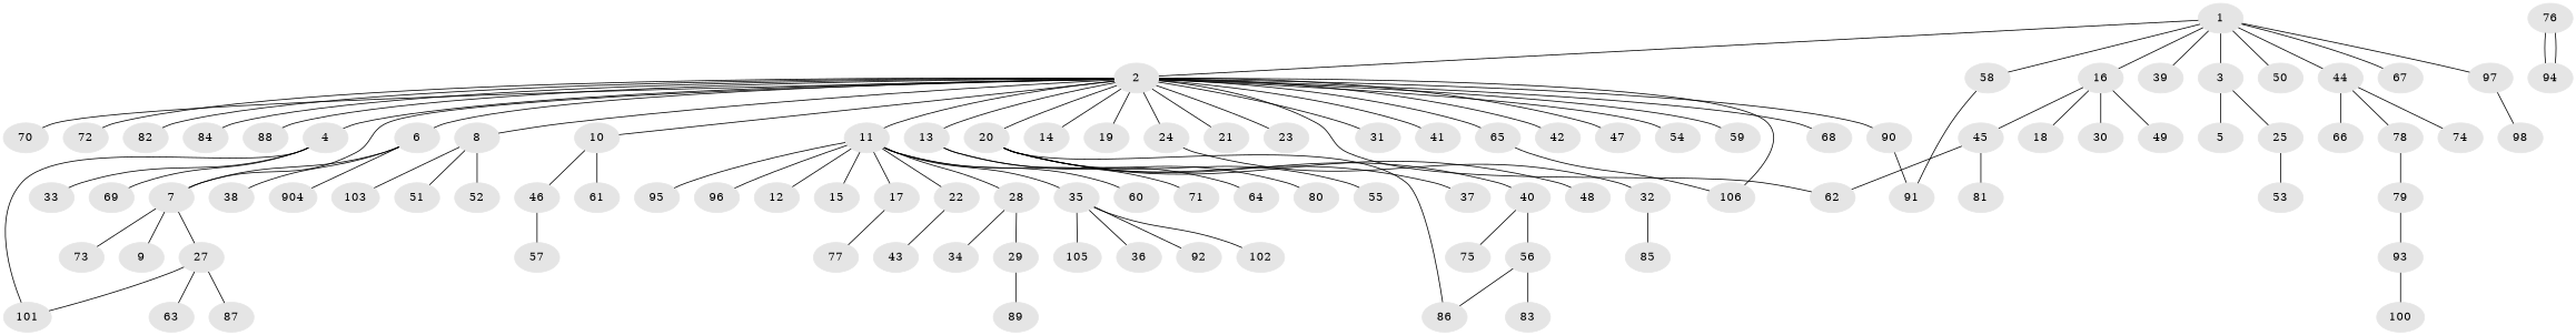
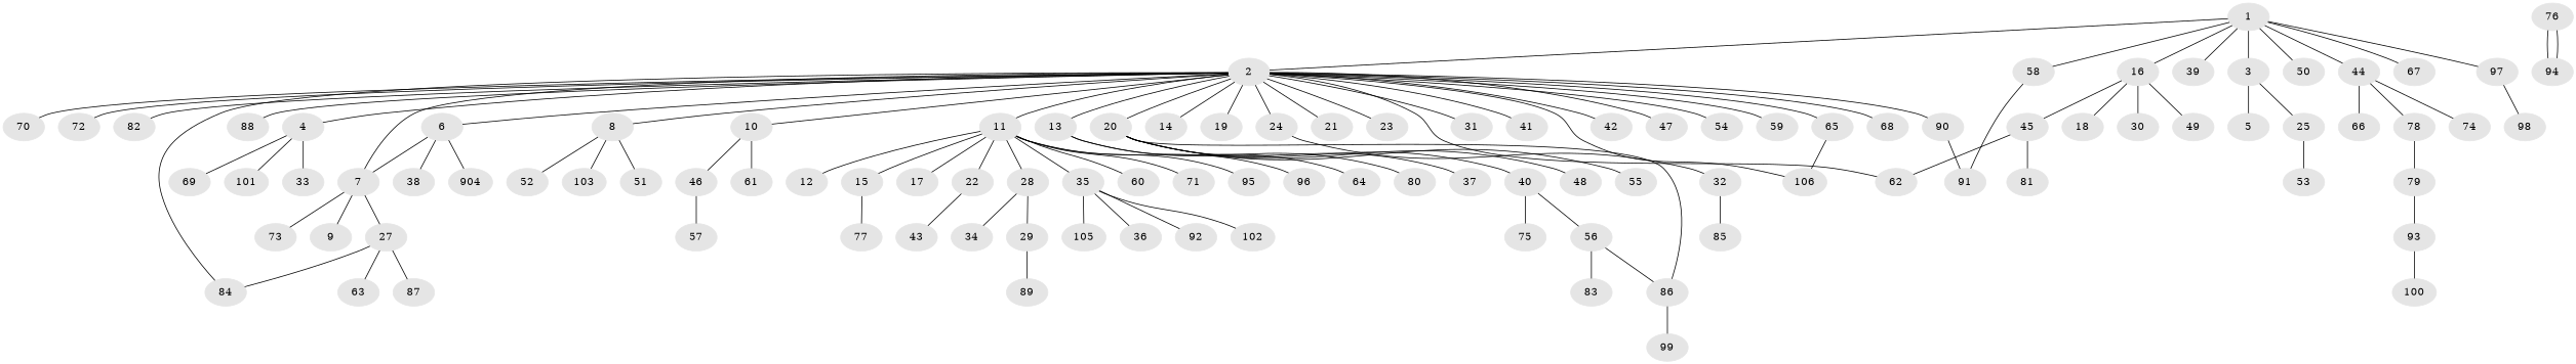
  graph {
    fontname="DejaVu Serif"
    node [color=gray90 fontname="DejaVu Serif" style=filled]
    edge [fontname="DejaVu Serif"]
    1
    2
    3
    16
    39
    44
    50
    58
    67
    97
    4
    6
    7
    8
    10
    11
    13
    14
    19
    20
    21
    23
    24
    31
    41
    42
    47
    54
    59
    62
    65
    68
    70
    72
    82
    84
    88
    90
    106
    5
    25
    18
    30
    45
    49
    66
    74
    78
    91
    98
    33
    69
    101
    38
    n55 [label=904]
    9
    27
    73
    51
    52
    103
    46
    61
    12
    15
    17
    22
    28
    35
    60
    71
    95
    96
    64
    80
    37
    40
    48
    55
    86
    32
    76
    94
    53
    63
    87
    57
    77
    43
    29
    34
    36
    92
    102
    105
    81
    56
    75
+   99
    85
    89
    83
    79
    93
    100
    1 -- 2
    1 -- 3
    1 -- 16
    1 -- 39
    1 -- 44
    1 -- 50
    1 -- 58
    1 -- 67
    1 -- 97
    2 -- 4
    2 -- 6
    2 -- 7
    2 -- 8
    2 -- 10
    2 -- 11
    2 -- 13
    2 -- 14
    2 -- 19
    2 -- 20
    2 -- 21
    2 -- 23
    2 -- 24
    2 -- 31
    2 -- 41
    2 -- 42
    2 -- 47
    2 -- 54
    2 -- 59
    2 -- 62
    2 -- 65
    2 -- 68
    2 -- 70
    2 -- 72
    2 -- 82
    2 -- 84
    2 -- 88
    2 -- 90
    2 -- 106
    3 -- 5
    3 -- 25
    16 -- 18
    16 -- 30
    16 -- 45
    16 -- 49
    44 -- 66
    44 -- 74
    44 -- 78
    58 -- 91
    97 -- 98
    4 -- 33
    4 -- 69
    4 -- 101
    6 -- 7
    6 -- 38
    6 -- n55
    7 -- 9
    7 -- 27
    7 -- 73
    8 -- 51
    8 -- 52
    8 -- 103
    10 -- 46
    10 -- 61
    11 -- 12
    11 -- 15
    11 -- 17
    11 -- 22
    11 -- 28
    11 -- 35
    11 -- 60
    11 -- 71
    11 -- 95
    11 -- 96
    13 -- 64
    13 -- 80
    20 -- 37
    20 -- 40
    20 -- 48
    20 -- 55
    20 -- 86
    24 -- 32
    65 -- 106
    90 -- 91
    25 -- 53
    45 -- 62
    45 -- 81
    78 -- 79
-   27 -- 101
+   27 -- 84
    27 -- 63
    27 -- 87
    46 -- 57
-   17 -- 77
+   15 -- 77
    22 -- 43
    28 -- 29
    28 -- 34
    35 -- 36
    35 -- 92
    35 -- 102
    35 -- 105
    40 -- 56
    40 -- 75
+   86 -- 99
    32 -- 85
    76 -- 94
    76 -- 94
    29 -- 89
    56 -- 86
    56 -- 83
    79 -- 93
    93 -- 100
  }
